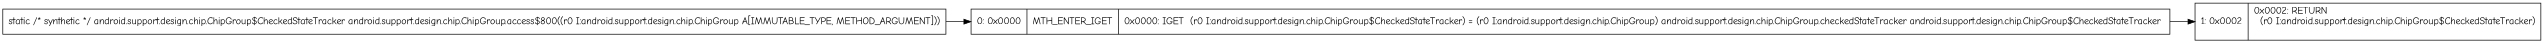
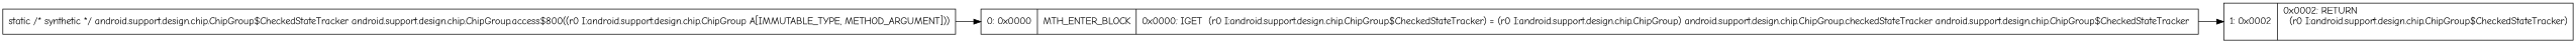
  digraph {
    rankdir=LR
    fontname="Comic Neue"
    node [shape=record fontname="Comic Neue"]
    edge [fontname="Comic Neue"]
-   n1 [label="{0\:\ 0x0000|MTH_ENTER_IGET\l|0x0000: IGET  (r0 I:android.support.design.chip.ChipGroup$CheckedStateTracker) = (r0 I:android.support.design.chip.ChipGroup) android.support.design.chip.ChipGroup.checkedStateTracker android.support.design.chip.ChipGroup$CheckedStateTracker \l}"]
+   n1 [label="{0\:\ 0x0000|MTH_ENTER_BLOCK\l|0x0000: IGET  (r0 I:android.support.design.chip.ChipGroup$CheckedStateTracker) = (r0 I:android.support.design.chip.ChipGroup) android.support.design.chip.ChipGroup.checkedStateTracker android.support.design.chip.ChipGroup$CheckedStateTracker \l}"]
    n2 [label="{1\:\ 0x0002|0x0002: RETURN  \l  (r0 I:android.support.design.chip.ChipGroup$CheckedStateTracker)\l \l}"]
    n3 [label="{static \/* synthetic *\/ android.support.design.chip.ChipGroup$CheckedStateTracker android.support.design.chip.ChipGroup.access$800((r0 I:android.support.design.chip.ChipGroup A[IMMUTABLE_TYPE, METHOD_ARGUMENT])) }"]
    n1 -> n2
    n3 -> n1
  }
